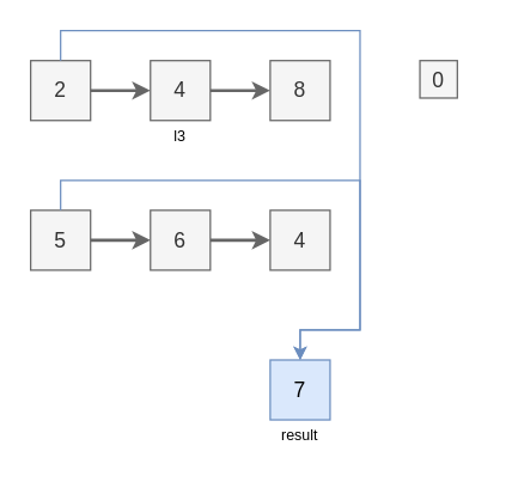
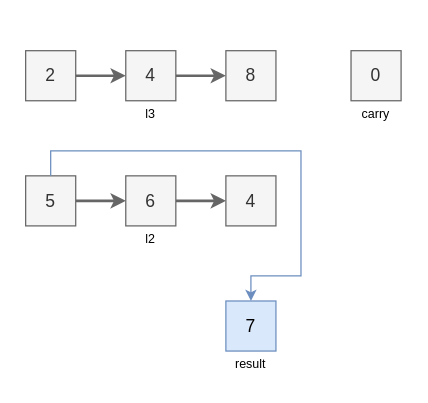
  <mxCell id="0" />
  <mxCell id="1" parent="0" />
  <mxCell id="2" style="edgeStyle=orthogonalEdgeStyle;rounded=0;orthogonalLoop=1;jettySize=auto;html=1;exitX=1;exitY=0.5;exitDx=0;exitDy=0;entryX=0;entryY=0.5;entryDx=0;entryDy=0;strokeWidth=2;fillColor=#f5f5f5;strokeColor=#666666;" parent="1" source="3" target="5" edge="1"><mxGeometry relative="1" as="geometry" /></mxCell>
  <mxCell id="3" value="2" style="text;html=1;align=center;verticalAlign=middle;whiteSpace=wrap;rounded=0;fillColor=#f5f5f5;strokeColor=#666666;fontSize=14;fontColor=#333333;" parent="1" vertex="1"><mxGeometry x="20" y="40" width="40" height="40" as="geometry" /></mxCell>
  <mxCell id="4" style="edgeStyle=orthogonalEdgeStyle;rounded=0;orthogonalLoop=1;jettySize=auto;html=1;exitX=1;exitY=0.5;exitDx=0;exitDy=0;entryX=0;entryY=0.5;entryDx=0;entryDy=0;fillColor=#f5f5f5;strokeColor=#666666;strokeWidth=2;" parent="1" source="5" target="7" edge="1"><mxGeometry relative="1" as="geometry" /></mxCell>
  <mxCell id="5" value="4" style="text;html=1;align=center;verticalAlign=middle;whiteSpace=wrap;rounded=0;fillColor=#f5f5f5;strokeColor=#666666;fontSize=14;fontColor=#333333;" parent="1" vertex="1"><mxGeometry x="100" y="40" width="40" height="40" as="geometry" /></mxCell>
- <mxCell id="6" style="edgeStyle=orthogonalEdgeStyle;rounded=0;orthogonalLoop=1;jettySize=auto;html=1;exitX=0.5;exitY=0;exitDx=0;exitDy=0;entryX=0.5;entryY=0;entryDx=0;entryDy=0;fillColor=#dae8fc;strokeColor=#6c8ebf;" parent="1" source="3" target="16" edge="1"><mxGeometry relative="1" as="geometry"><Array as="points"><mxPoint x="40" y="20" /><mxPoint x="240" y="20" /><mxPoint x="240" y="220" /><mxPoint x="200" y="220" /></Array></mxGeometry></mxCell>
  <mxCell id="7" value="8" style="text;html=1;align=center;verticalAlign=middle;whiteSpace=wrap;rounded=0;fillColor=#f5f5f5;strokeColor=#666666;fontSize=14;fontColor=#333333;" parent="1" vertex="1"><mxGeometry x="180" y="40" width="40" height="40" as="geometry" /></mxCell>
  <mxCell id="8" value="l3" style="text;html=1;align=center;verticalAlign=middle;whiteSpace=wrap;rounded=0;fontSize=10;" parent="1" vertex="1"><mxGeometry x="20" y="80" width="200" height="20" as="geometry" /></mxCell>
  <mxCell id="9" style="edgeStyle=orthogonalEdgeStyle;rounded=0;orthogonalLoop=1;jettySize=auto;html=1;exitX=1;exitY=0.5;exitDx=0;exitDy=0;entryX=0;entryY=0.5;entryDx=0;entryDy=0;strokeWidth=2;fillColor=#f5f5f5;strokeColor=#666666;" parent="1" source="10" target="12" edge="1"><mxGeometry relative="1" as="geometry" /></mxCell>
  <mxCell id="10" value="5" style="text;html=1;align=center;verticalAlign=middle;whiteSpace=wrap;rounded=0;fillColor=#f5f5f5;strokeColor=#666666;fontSize=14;fontColor=#333333;" parent="1" vertex="1"><mxGeometry x="20" y="140" width="40" height="40" as="geometry" /></mxCell>
  <mxCell id="11" style="edgeStyle=orthogonalEdgeStyle;rounded=0;orthogonalLoop=1;jettySize=auto;html=1;exitX=1;exitY=0.5;exitDx=0;exitDy=0;entryX=0;entryY=0.5;entryDx=0;entryDy=0;strokeWidth=2;fillColor=#f5f5f5;strokeColor=#666666;" parent="1" source="12" target="14" edge="1"><mxGeometry relative="1" as="geometry" /></mxCell>
  <mxCell id="12" value="6" style="text;html=1;align=center;verticalAlign=middle;whiteSpace=wrap;rounded=0;fillColor=#f5f5f5;strokeColor=#666666;fontSize=14;fontColor=#333333;" parent="1" vertex="1"><mxGeometry x="100" y="140" width="40" height="40" as="geometry" /></mxCell>
  <mxCell id="13" style="edgeStyle=orthogonalEdgeStyle;rounded=0;orthogonalLoop=1;jettySize=auto;html=1;exitX=0.5;exitY=0;exitDx=0;exitDy=0;entryX=0.5;entryY=0;entryDx=0;entryDy=0;fillColor=#dae8fc;strokeColor=#6c8ebf;" parent="1" source="10" target="16" edge="1"><mxGeometry relative="1" as="geometry"><Array as="points"><mxPoint x="40" y="120" /><mxPoint x="240" y="120" /><mxPoint x="240" y="220" /><mxPoint x="200" y="220" /></Array></mxGeometry></mxCell>
  <mxCell id="14" value="4" style="text;html=1;align=center;verticalAlign=middle;whiteSpace=wrap;rounded=0;fillColor=#f5f5f5;strokeColor=#666666;fontSize=14;fontColor=#333333;" parent="1" vertex="1"><mxGeometry x="180" y="140" width="40" height="40" as="geometry" /></mxCell>
+ <mxCell id="15" value="l2" style="text;html=1;align=center;verticalAlign=middle;whiteSpace=wrap;rounded=0;fontSize=10;" parent="1" vertex="1"><mxGeometry x="20" y="180" width="200" height="20" as="geometry" /></mxCell>
  <mxCell id="16" value="7" style="text;html=1;align=center;verticalAlign=middle;whiteSpace=wrap;rounded=0;fillColor=#dae8fc;strokeColor=#6c8ebf;fontSize=14;" parent="1" vertex="1"><mxGeometry x="180" y="240" width="40" height="40" as="geometry" /></mxCell>
  <mxCell id="17" value="result" style="text;html=1;align=center;verticalAlign=middle;whiteSpace=wrap;rounded=0;fontSize=10;" parent="1" vertex="1"><mxGeometry x="180" y="280" width="40" height="20" as="geometry" /></mxCell>
- <mxCell id="18" value="0" style="text;html=1;align=center;verticalAlign=middle;whiteSpace=wrap;rounded=0;fillColor=#f5f5f5;strokeColor=#666666;fontSize=14;fontColor=#333333;" parent="1" vertex="1"><mxGeometry x="280" y="40" width="25" height="25" as="geometry" /></mxCell>
+ <mxCell id="18" value="0" style="text;html=1;align=center;verticalAlign=middle;whiteSpace=wrap;rounded=0;fillColor=#f5f5f5;strokeColor=#666666;fontSize=14;fontColor=#333333;" parent="1" vertex="1"><mxGeometry x="280" y="40" width="40" height="40" as="geometry" /></mxCell>
+ <mxCell id="19" value="carry" style="text;html=1;align=center;verticalAlign=middle;whiteSpace=wrap;rounded=0;fontSize=10;" parent="1" vertex="1"><mxGeometry x="280" y="80" width="40" height="20" as="geometry" /></mxCell>
